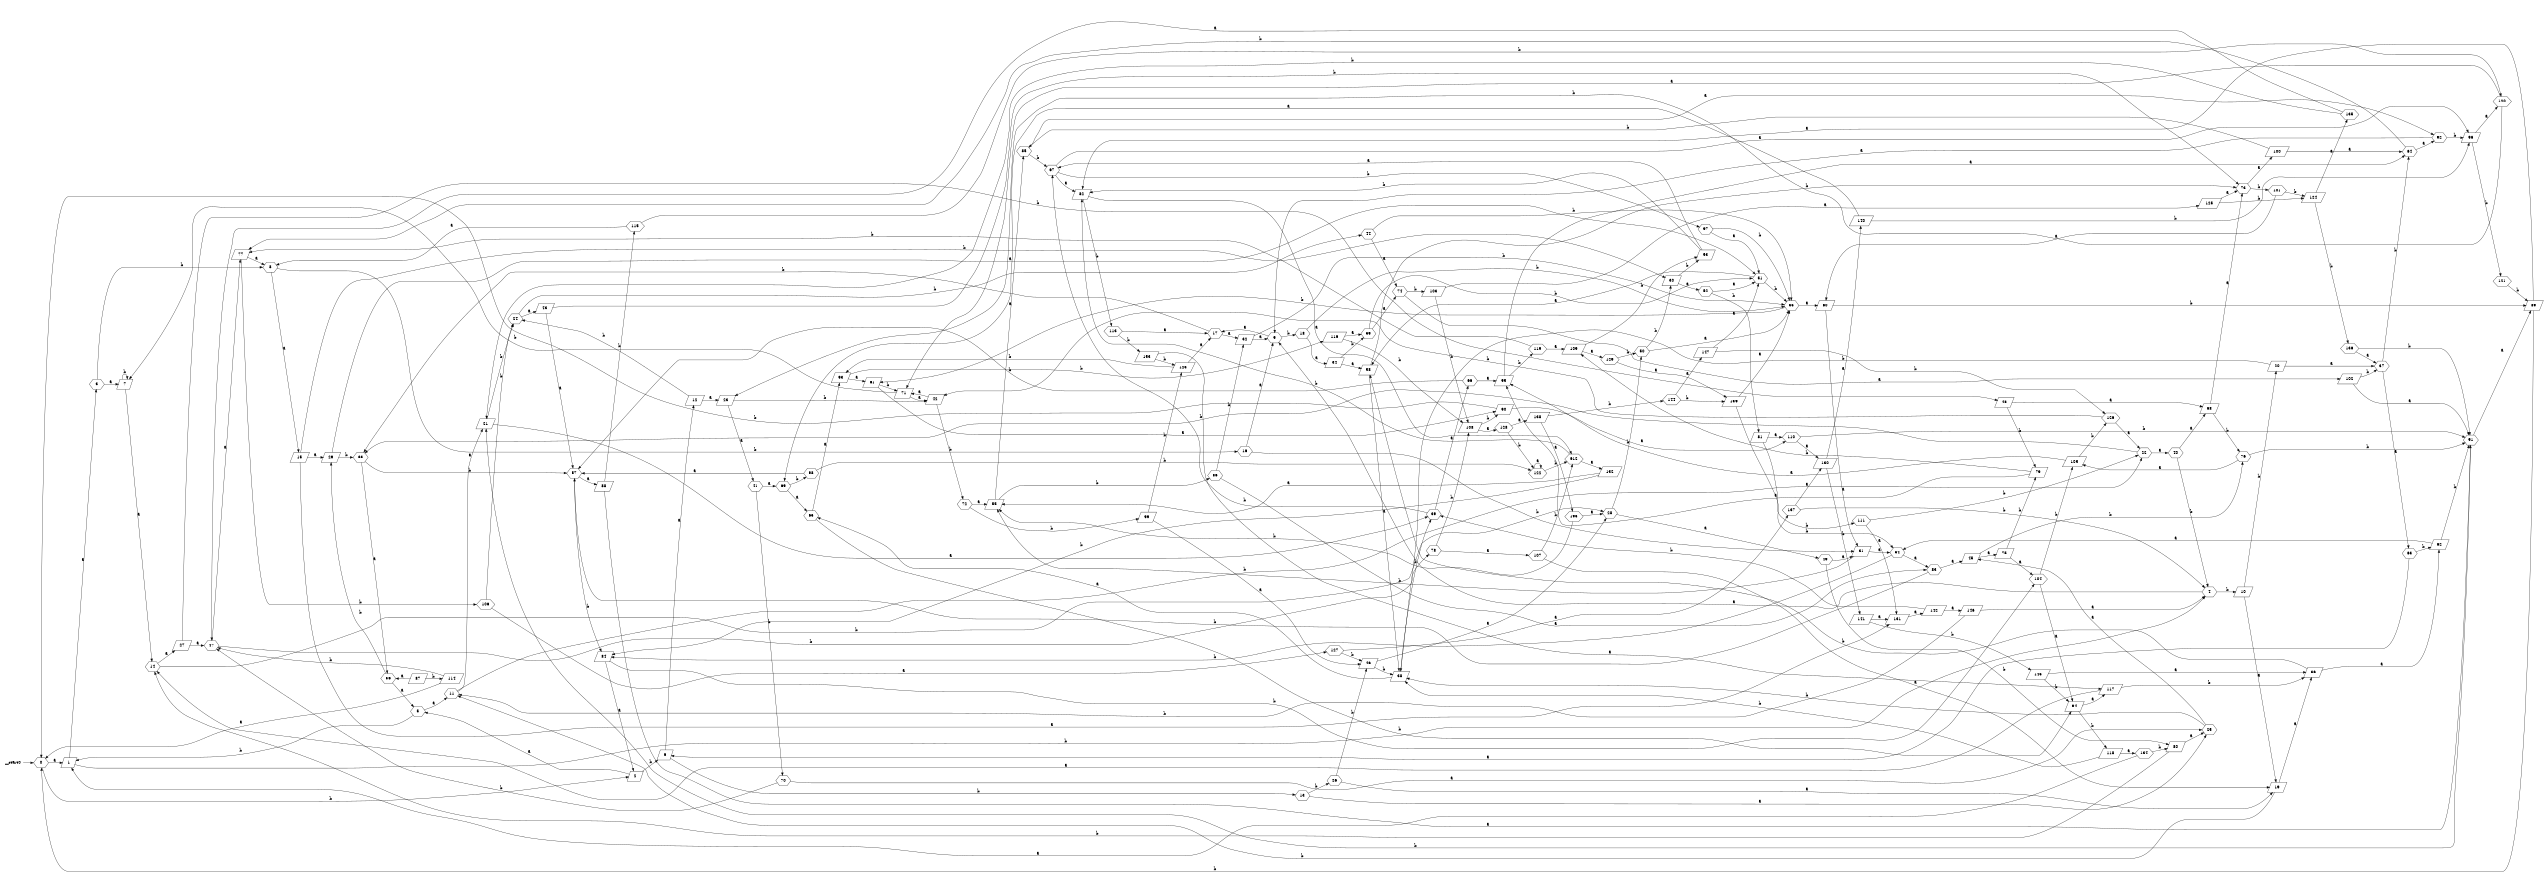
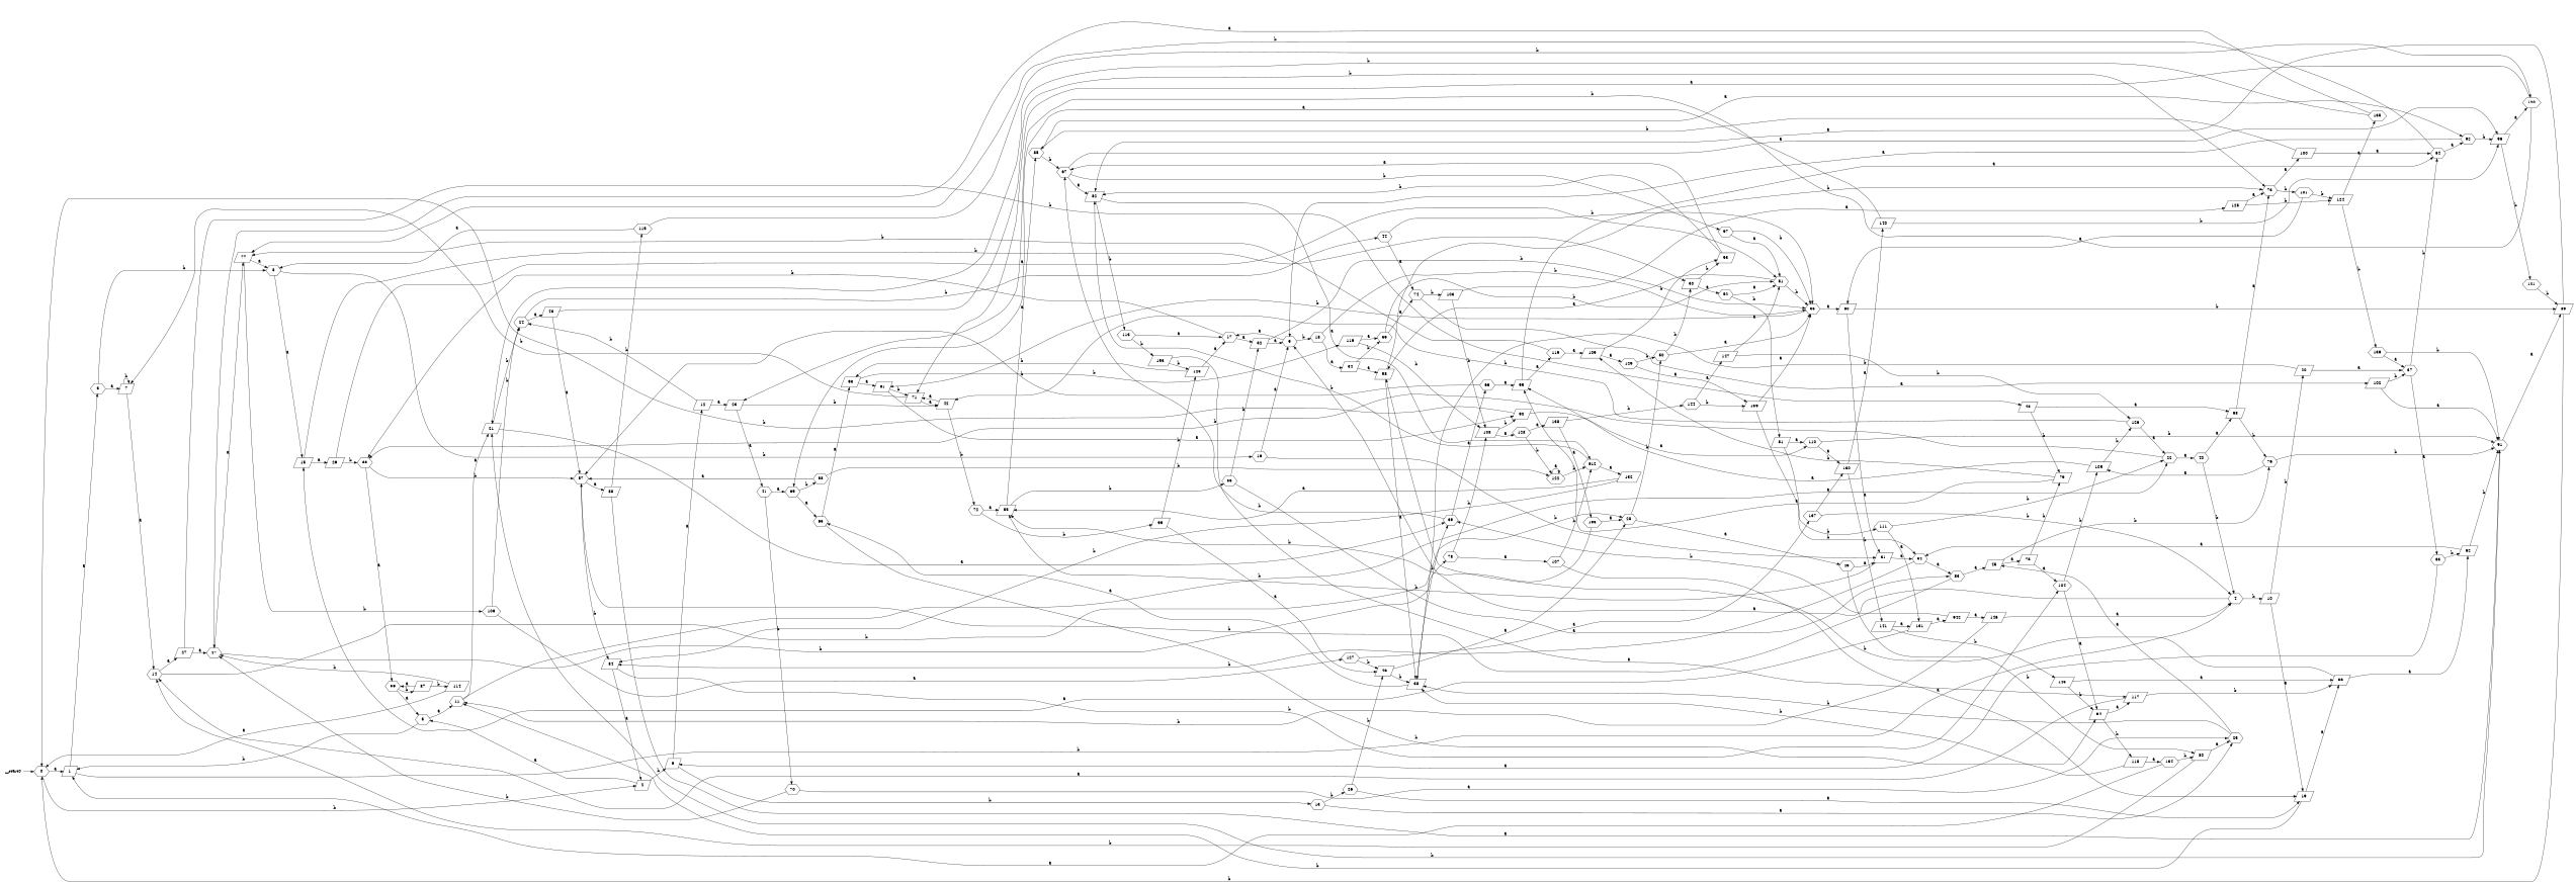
  digraph {
    rankdir=LR
    node [shape=hexagon]
    __start0 [shape=none]
    0
    1 [shape=parallelogram]
    2 [shape=parallelogram]
    3
    4
    5
    6 [shape=parallelogram]
    7 [shape=parallelogram]
    8
    9
    10 [shape=parallelogram]
    11
    12 [shape=parallelogram]
    13
    14
    15 [shape=parallelogram]
    16
    17
    18
    19 [shape=parallelogram]
    20 [shape=parallelogram]
    21 [shape=parallelogram]
    22
    23 [shape=parallelogram]
    24
    25
    26
    27 [shape=parallelogram]
    28
    29 [shape=parallelogram]
    30 [shape=parallelogram]
    31 [shape=parallelogram]
    32 [shape=parallelogram]
    33
    34 [shape=parallelogram]
    35
    36 [shape=parallelogram]
    37
    38 [shape=parallelogram]
    39
    40
    41
    42 [shape=parallelogram]
    43 [shape=parallelogram]
    44
    45 [shape=parallelogram]
    46 [shape=parallelogram]
    47
    48 [shape=parallelogram]
    49
    50
    51
    52
    53 [shape=parallelogram]
    54
    55 [shape=parallelogram]
    56
    57
    58 [shape=parallelogram]
    59
    60 [shape=parallelogram]
    61 [shape=parallelogram]
    62 [shape=parallelogram]
    63
    64
    65
    66
    67
    68 [shape=parallelogram]
    69
    70
    71 [shape=parallelogram]
    72
    73
    74
    75 [shape=parallelogram]
    76
    77 [shape=parallelogram]
    78
    79 [shape=parallelogram]
    80 [shape=parallelogram]
    81 [shape=parallelogram]
    82 [shape=parallelogram]
    83
    84 [shape=parallelogram]
    85
    86
    87 [shape=parallelogram]
    88 [shape=parallelogram]
    89 [shape=parallelogram]
    90 [shape=parallelogram]
    91
    92
    93 [shape=parallelogram]
    94 [shape=parallelogram]
    95 [shape=parallelogram]
    96 [shape=parallelogram]
    97
    98
    99 [shape=parallelogram]
    100 [shape=parallelogram]
    101
    102 [shape=parallelogram]
    103 [shape=parallelogram]
    104
    105 [shape=parallelogram]
    106
    107
    108 [shape=parallelogram]
    109 [shape=parallelogram]
    110
    111
    n114 [label=612]
    113
    114 [shape=parallelogram]
    115
    116 [shape=parallelogram]
    117 [shape=parallelogram]
    118 [shape=parallelogram]
    119
    120
    121
    122
    123 [shape=parallelogram]
    124 [shape=parallelogram]
    125 [shape=parallelogram]
    126
    127
    128
    129
    130 [shape=parallelogram]
    131 [shape=parallelogram]
    132 [shape=parallelogram]
    n135 [label=153 shape=parallelogram]
    134
    135
    136
    137
    138 [shape=parallelogram]
    139 [shape=parallelogram]
    140 [shape=parallelogram]
    141 [shape=parallelogram]
-   142 [shape=parallelogram]
+   142 [shape=parallelogram label=942]
    n145 [label=193]
    144
    145 [shape=parallelogram]
    146 [shape=parallelogram]
    147 [shape=parallelogram]
    __start0 -> 0
    0 -> 1 [label=a]
    0 -> 2 [label=b]
    1 -> 3 [label=a]
    1 -> 4 [label=b]
    2 -> 5 [label=a]
    2 -> 6 [label=b]
    3 -> 7 [label=a]
    3 -> 8 [label=b]
    4 -> 9 [label=a]
    4 -> 10 [label=b]
    5 -> 1 [label=b]
    5 -> 11 [label=a]
    6 -> 12 [label=a]
    6 -> 13 [label=b]
    7 -> 7 [label=b]
    7 -> 14 [label=a]
    8 -> 15 [label=a]
    8 -> 16 [label=b]
    9 -> 17 [label=a]
    9 -> 18 [label=b]
    10 -> 19 [label=a]
    10 -> 20 [label=b]
    11 -> 21 [label=a]
    11 -> 22 [label=b]
    12 -> 23 [label=a]
    12 -> 24 [label=b]
    13 -> 25 [label=a]
    13 -> 26 [label=b]
    14 -> 27 [label=a]
    14 -> 28 [label=b]
    15 -> 29 [label=a]
    15 -> 30 [label=b]
    16 -> 9 [label=a]
    16 -> 31 [label=b]
    17 -> 32 [label=a]
    17 -> 33 [label=b]
    18 -> 34 [label=a]
    18 -> 35 [label=b]
    19 -> 11 [label=b]
    19 -> 36 [label=a]
    20 -> 37 [label=a]
    20 -> 38 [label=b]
    21 -> 24 [label=b]
    21 -> 39 [label=a]
    22 -> 33 [label=b]
    22 -> 40 [label=a]
    23 -> 41 [label=a]
    23 -> 42 [label=b]
    24 -> 43 [label=a]
    24 -> 44 [label=b]
    25 -> 38 [label=b]
    25 -> 45 [label=a]
    26 -> 19 [label=a]
    26 -> 46 [label=b]
    27 -> 47 [label=a]
    27 -> 48 [label=b]
    28 -> 49 [label=a]
    28 -> 50 [label=b]
    29 -> 33 [label=b]
    29 -> 51 [label=a]
    30 -> 52 [label=a]
    30 -> 53 [label=b]
    31 -> 54 [label=a]
    31 -> 55 [label=b]
    32 -> 9 [label=a]
    32 -> 35 [label=b]
    33 -> 56 [label=a]
    33 -> 57 [label=b]
    34 -> 58 [label=a]
    34 -> 59 [label=b]
    35 -> 60 [label=a]
    35 -> 61 [label=b]
    36 -> 58 [label=b]
    36 -> 62 [label=a]
    37 -> 63 [label=a]
    37 -> 64 [label=b]
    38 -> 39 [label=b]
    38 -> 65 [label=a]
    39 -> 66 [label=a]
    39 -> 67 [label=b]
    40 -> 4 [label=b]
    40 -> 68 [label=a]
    41 -> 69 [label=a]
    41 -> 70 [label=b]
    42 -> 71 [label=a]
    42 -> 72 [label=b]
    43 -> 57 [label=a]
    43 -> 73 [label=b]
    44 -> 35 [label=b]
    44 -> 74 [label=a]
    45 -> 75 [label=a]
    45 -> 76 [label=b]
    46 -> 28 [label=a]
    46 -> 38 [label=b]
    47 -> 77 [label=a]
    47 -> 78 [label=b]
    48 -> 68 [label=a]
    48 -> 79 [label=b]
    49 -> 31 [label=a]
    49 -> 80 [label=b]
    50 -> 30 [label=b]
    50 -> 35 [label=a]
    51 -> 35 [label=b]
    51 -> 58 [label=a]
    52 -> 51 [label=a]
    52 -> 81 [label=b]
    53 -> 67 [label=a]
    53 -> 82 [label=b]
    54 -> 83 [label=a]
    54 -> 84 [label=b]
    55 -> 85 [label=a]
    55 -> 86 [label=b]
    56 -> 5 [label=a]
-   56 -> 29 [label=b]
+   56 -> 87 [label=b]
    57 -> 84 [label=b]
    57 -> 88 [label=a]
    58 -> 38 [label=a]
    58 -> 73 [label=b]
    59 -> 51 [label=b]
    59 -> 74 [label=a]
    60 -> 31 [label=a]
    60 -> 89 [label=b]
    61 -> 71 [label=b]
    61 -> 90 [label=a]
    62 -> 54 [label=a]
    62 -> 91 [label=b]
    63 -> 6 [label=a]
    63 -> 62 [label=b]
    64 -> 77 [label=b]
    64 -> 92 [label=a]
    65 -> 93 [label=a]
    65 -> 94 [label=b]
    66 -> 57 [label=b]
    66 -> 95 [label=a]
    67 -> 82 [label=a]
    67 -> 96 [label=a]
    67 -> 97 [label=b]
    68 -> 73 [label=a]
    68 -> 76 [label=b]
    69 -> 65 [label=a]
    69 -> 98 [label=b]
    70 -> 25 [label=a]
    70 -> 47 [label=b]
    71 -> 7 [label=b]
    71 -> 42 [label=a]
    72 -> 55 [label=a]
    72 -> 99 [label=b]
    73 -> 100 [label=a]
    73 -> 101 [label=b]
    74 -> 102 [label=a]
    74 -> 103 [label=b]
    75 -> 79 [label=b]
    75 -> 104 [label=a]
    76 -> 91 [label=b]
    76 -> 105 [label=a]
    77 -> 8 [label=a]
    77 -> 106 [label=b]
    78 -> 107 [label=a]
    78 -> 108 [label=b]
    79 -> 95 [label=a]
    79 -> 109 [label=b]
    80 -> 14 [label=b]
    80 -> 25 [label=a]
    81 -> 110 [label=a]
    81 -> 111 [label=b]
    82 -> n114 [label=a]
    82 -> 113 [label=b]
    83 -> 45 [label=a]
    83 -> 57 [label=b]
    84 -> 2 [label=a]
    84 -> 104 [label=b]
    85 -> 67 [label=b]
    85 -> 92 [label=a]
    86 -> 32 [label=b]
    86 -> 83 [label=a]
    87 -> 56 [label=a]
    87 -> 114 [label=b]
    88 -> 91 [label=a]
    88 -> 115 [label=b]
    89 -> 0 [label=b]
    89 -> 82 [label=a]
    90 -> 0 [label=b]
    90 -> 110 [label=a]
    91 -> 21 [label=b]
    91 -> 89 [label=a]
    92 -> 9 [label=a]
    92 -> 96 [label=b]
    93 -> 61 [label=a]
    93 -> 116 [label=b]
    94 -> 117 [label=a]
    94 -> 118 [label=b]
    95 -> 64 [label=a]
-   95 -> 119 [label=b]
+   95 -> 119 [label=a]
    96 -> 120 [label=a]
    96 -> 121 [label=b]
    97 -> 35 [label=b]
    97 -> 51 [label=a]
    98 -> 57 [label=a]
    98 -> 122 [label=b]
    99 -> 46 [label=a]
    99 -> 123 [label=b]
    100 -> 64 [label=a]
    100 -> 85 [label=b]
    101 -> 60 [label=a]
    101 -> 124 [label=b]
    102 -> 37 [label=b]
    102 -> 91 [label=a]
    103 -> 108 [label=b]
    103 -> 125 [label=a]
    104 -> 94 [label=a]
    104 -> 105 [label=b]
    105 -> 95 [label=a]
    105 -> 126 [label=b]
    106 -> 24 [label=b]
    106 -> 127 [label=a]
    107 -> 19 [label=a]
    107 -> n114 [label=b]
    108 -> 90 [label=b]
    108 -> 128 [label=a]
    109 -> 53 [label=b]
    109 -> 129 [label=a]
    110 -> 91 [label=b]
    110 -> 130 [label=a]
    111 -> 22 [label=b]
    111 -> 131 [label=a]
    n114 -> 82 [label=b]
    n114 -> 132 [label=a]
    113 -> 17 [label=a]
    113 -> n135 [label=b]
    114 -> 0 [label=a]
    114 -> 47 [label=b]
    115 -> 8 [label=a]
    115 -> 120 [label=b]
    116 -> 59 [label=a]
    116 -> 108 [label=b]
    117 -> 14 [label=a]
    117 -> 36 [label=b]
    118 -> 38 [label=b]
    118 -> 134 [label=a]
    119 -> 77 [label=b]
    119 -> 109 [label=a]
    120 -> 23 [label=b]
    120 -> 71 [label=a]
    121 -> 89 [label=b]
    122 -> n114 [label=b]
    122 -> 122 [label=a]
    123 -> 17 [label=a]
    123 -> 93 [label=b]
    124 -> 135 [label=a]
    124 -> 136 [label=b]
    125 -> 73 [label=a]
    125 -> 124 [label=b]
    126 -> 22 [label=a]
    126 -> 42 [label=b]
    127 -> 46 [label=b]
    127 -> 137 [label=a]
    128 -> 122 [label=b]
    128 -> 138 [label=a]
    129 -> 50 [label=b]
    129 -> 139 [label=a]
    130 -> 140 [label=a]
    130 -> 141 [label=b]
-   15 -> 131 [label=a]
+   131 -> 15 [label=a]
    131 -> 142 [label=a]
    132 -> 55 [label=a]
    132 -> 84 [label=b]
    n135 -> 117 [label=a]
    n135 -> 123 [label=b]
    134 -> 1 [label=a]
    134 -> 80 [label=b]
    135 -> 21 [label=b]
    135 -> 47 [label=a]
    136 -> 37 [label=a]
    136 -> 91 [label=b]
    137 -> 4 [label=b]
    137 -> 130 [label=a]
    138 -> n145 [label=a]
    138 -> 144 [label=b]
    139 -> 35 [label=a]
    139 -> 54 [label=b]
    140 -> 69 [label=a]
    140 -> 96 [label=b]
    141 -> 131 [label=a]
    141 -> 145 [label=b]
    142 -> 39 [label=b]
    142 -> 146 [label=a]
    n145 -> 28 [label=a]
    n145 -> 55 [label=b]
    144 -> 139 [label=b]
    144 -> 147 [label=a]
    145 -> 36 [label=a]
    145 -> 94 [label=b]
    146 -> 4 [label=a]
    146 -> 11 [label=b]
    147 -> 51 [label=a]
    147 -> 126 [label=b]
  }
